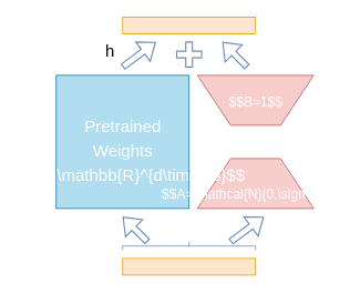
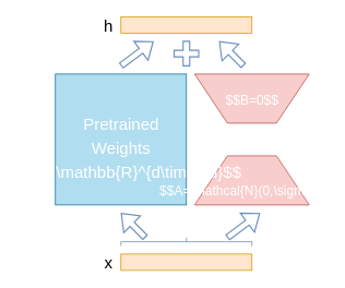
  <mxCell id="0" />
  <mxCell id="1" parent="0" />
  <mxCell id="2" value="" style="rounded=0;whiteSpace=wrap;html=1;fillColor=#ffe6cc;strokeColor=#d79b00;" vertex="1" parent="1"><mxGeometry x="100" y="310" width="160" height="20" as="geometry" /></mxCell>
  <mxCell id="3" value="" style="whiteSpace=wrap;html=1;aspect=fixed;fillColor=#b1ddf0;strokeColor=#10739e;gradientDirection=north;" vertex="1" parent="1"><mxGeometry x="20" y="90" width="160" height="160" as="geometry" /></mxCell>
  <mxCell id="4" value="" style="shape=trapezoid;perimeter=trapezoidPerimeter;whiteSpace=wrap;html=1;fixedSize=1;size=40;fillColor=#f8cecc;strokeColor=#b85450;" vertex="1" parent="1"><mxGeometry x="190" y="190" width="140" height="60" as="geometry" /></mxCell>
  <mxCell id="5" value="" style="shape=trapezoid;perimeter=trapezoidPerimeter;whiteSpace=wrap;html=1;fixedSize=1;size=40;direction=west;fillColor=#f8cecc;strokeColor=#b85450;" vertex="1" parent="1"><mxGeometry x="190" y="90" width="140" height="60" as="geometry" /></mxCell>
  <mxCell id="6" value="" style="shape=flexArrow;endArrow=classic;html=1;rounded=0;fillColor=none;strokeColor=#6c8ebf;width=6.897;endSize=5.703;strokeWidth=1.5;" edge="1" parent="1"><mxGeometry width="50" height="50" relative="1" as="geometry"><mxPoint x="230" y="290" as="sourcePoint" /><mxPoint x="270" y="260" as="targetPoint" /></mxGeometry></mxCell>
  <mxCell id="7" value="" style="rounded=0;whiteSpace=wrap;html=1;fillColor=#ffe6cc;strokeColor=#d79b00;" vertex="1" parent="1"><mxGeometry x="100" y="20" width="160" height="20" as="geometry" /></mxCell>
  <mxCell id="8" value="" style="strokeWidth=1;html=1;shape=mxgraph.flowchart.annotation_2;align=left;labelPosition=right;pointerEvents=1;direction=south;fillColor=#dae8fc;strokeColor=#6c8ebf;" vertex="1" parent="1"><mxGeometry x="100" y="290" width="160" height="10" as="geometry" /></mxCell>
  <mxCell id="9" value="" style="shape=flexArrow;endArrow=classic;html=1;rounded=0;fillColor=none;strokeColor=#6c8ebf;width=6.897;endSize=5.703;strokeWidth=1.5;" edge="1" parent="1"><mxGeometry width="50" height="50" relative="1" as="geometry"><mxPoint x="130" y="290" as="sourcePoint" /><mxPoint x="100" y="260" as="targetPoint" /></mxGeometry></mxCell>
+ <mxCell id="10" value="&lt;font face=&quot;Helvetica&quot; style=&quot;font-size: 20px;&quot;&gt;x&lt;/font&gt;" style="text;html=1;align=center;verticalAlign=middle;whiteSpace=wrap;rounded=0;" vertex="1" parent="1"><mxGeometry x="70" y="310" width="30" height="20" as="geometry" /></mxCell>
  <mxCell id="11" value="" style="shape=flexArrow;endArrow=classic;html=1;rounded=0;fillColor=none;strokeColor=#6c8ebf;width=6.897;endSize=5.703;strokeWidth=1.5;" edge="1" parent="1"><mxGeometry width="50" height="50" relative="1" as="geometry"><mxPoint x="100" y="80" as="sourcePoint" /><mxPoint x="140" y="50" as="targetPoint" /></mxGeometry></mxCell>
  <mxCell id="12" value="" style="shape=flexArrow;endArrow=classic;html=1;rounded=0;fillColor=none;strokeColor=#6c8ebf;width=6.897;endSize=5.703;strokeWidth=1.5;" edge="1" parent="1"><mxGeometry width="50" height="50" relative="1" as="geometry"><mxPoint x="250" y="80" as="sourcePoint" /><mxPoint x="220" y="50" as="targetPoint" /></mxGeometry></mxCell>
  <mxCell id="13" value="" style="shape=cross;whiteSpace=wrap;html=1;fillColor=none;strokeColor=#6c8ebf;strokeWidth=1.5;size=0.266;" vertex="1" parent="1"><mxGeometry x="165" y="50" width="30" height="30" as="geometry" /></mxCell>
  <mxCell id="14" value="&lt;font face=&quot;Helvetica&quot; color=&quot;#ffffff&quot; style=&quot;font-weight: normal; font-size: 20px;&quot;&gt;Pretrained&lt;br&gt;Weights&lt;br&gt;$$W\in \mathbb{R}^{d\times d}$$&lt;/font&gt;" style="text;strokeColor=none;fillColor=none;html=1;fontSize=24;fontStyle=1;verticalAlign=middle;align=center;" vertex="1" parent="1"><mxGeometry x="20" y="110" width="160" height="140" as="geometry" /></mxCell>
- <mxCell id="15" value="&lt;font face=&quot;Helvetica&quot; style=&quot;font-size: 20px;&quot;&gt;h&lt;/font&gt;" style="text;html=1;align=center;verticalAlign=middle;whiteSpace=wrap;rounded=0;" vertex="1" parent="1"><mxGeometry x="70" y="50" width="30" height="20" as="geometry" /></mxCell>
- <mxCell id="16" value="&lt;font size=&quot;1&quot; color=&quot;#ffffff&quot;&gt;&lt;span style=&quot;font-weight: 400; font-size: 16px;&quot;&gt;$$B=1$$&lt;/span&gt;&lt;/font&gt;" style="text;strokeColor=none;fillColor=none;html=1;fontSize=24;fontStyle=1;verticalAlign=middle;align=center;" vertex="1" parent="1"><mxGeometry x="190" y="90" width="140" height="60" as="geometry" /></mxCell>
+ <mxCell id="15" value="&lt;font face=&quot;Helvetica&quot; style=&quot;font-size: 20px;&quot;&gt;h&lt;/font&gt;" style="text;html=1;align=center;verticalAlign=middle;whiteSpace=wrap;rounded=0;" vertex="1" parent="1"><mxGeometry x="70" y="20" width="30" height="20" as="geometry" /></mxCell>
+ <mxCell id="16" value="&lt;font size=&quot;1&quot; color=&quot;#ffffff&quot;&gt;&lt;span style=&quot;font-weight: 400; font-size: 16px;&quot;&gt;$$B=0$$&lt;/span&gt;&lt;/font&gt;" style="text;strokeColor=none;fillColor=none;html=1;fontSize=24;fontStyle=1;verticalAlign=middle;align=center;" vertex="1" parent="1"><mxGeometry x="190" y="90" width="140" height="60" as="geometry" /></mxCell>
  <mxCell id="17" value="&lt;font size=&quot;1&quot; color=&quot;#ffffff&quot;&gt;&lt;span style=&quot;font-weight: 400; font-size: 16px;&quot;&gt;$$A=\mathcal{N}(0,\sigma^2)$$&lt;/span&gt;&lt;/font&gt;" style="text;strokeColor=none;fillColor=none;html=1;fontSize=24;fontStyle=1;verticalAlign=middle;align=center;" vertex="1" parent="1"><mxGeometry x="190" y="210" width="140" height="40" as="geometry" /></mxCell>
